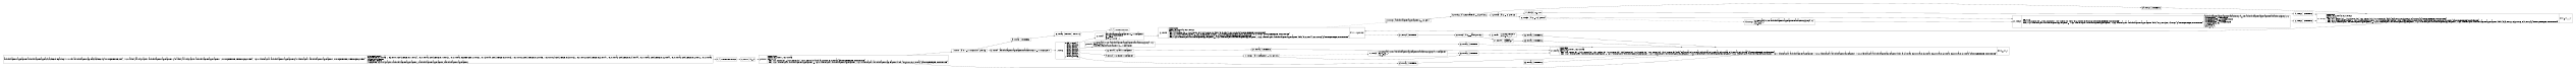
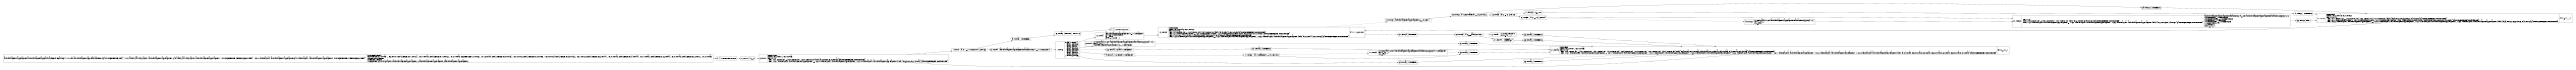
  digraph {
    rankdir=LR
    node [shape=record]
    n1 [label="{0\:\ ?|MTH_ENTER_BLOCK\l}"]
    n2 [label="{2\:\ 0x0000|r0 = 0\l}"]
    n3 [label="{3\:\ 0x0001|LOOP_START\lLOOP:0: B:3:0x0001\-\>B:27:0x00a5\lPHI: r0 r13 \l  PHI: (r0v1 'opNum' int) = (r0v0 'opNum' int), (r0v10 'opNum' int) binds: [B:2:0x0000, B:27:0x00a5] A[DONT_GENERATE, DONT_INLINE]\l  PHI: (r13v1 'oldPrimaryNav' androidx.fragment.app.Fragment) = (r13v0 'oldPrimaryNav' androidx.fragment.app.Fragment), (r13v7 'oldPrimaryNav' androidx.fragment.app.Fragment) binds: [B:2:0x0000, B:27:0x00a5] A[DONT_GENERATE, DONT_INLINE]\l}"]
    n4 [label="{4\:\ 0x0007|if (r0 \>= r11.mOps.size()) goto L36\l}"]
    n5 [label="{5\:\ 0x0009|androidx.fragment.app.FragmentTransaction$Op r1 = r11.mOps.get(r0)\l}"]
    n6 [label="{29\:\ 0x00a8|SYNTHETIC\l}"]
    n7 [label="{6\:\ 0x0016|switch(r1.mCmd) \{\l    case 1: goto L33;\l    case 2: goto L14;\l    case 3: goto L9;\l    case 4: goto L35;\l    case 5: goto L35;\l    case 6: goto L9;\l    case 7: goto L33;\l    case 8: goto L6;\l    default: goto L35;\l\}\l}"]
    n8 [label="{28\:\ 0x00a8|RETURN\l|return r13\l}"]
    n9 [label="{8\:\ 0x001b|r11.mOps.add(r0, new androidx.fragment.app.FragmentTransaction.C0352Op(9, r13))\lint r0 = r0 + 1\landroidx.fragment.app.Fragment r13 = r1.mFragment\l}"]
    n10 [label="{9\:\ 0x002b|r12.remove(r1.mFragment)\l}"]
    n11 [label="{12\:\ 0x0044|androidx.fragment.app.Fragment r2 = r1.mFragment\lint r5 = r2.mContainerId\lr6 = false\lint r7 = r12.size() \- 1\l}"]
    n12 [label="{26\:\ 0x009f|r12.add(r1.mFragment)\l}"]
    n13 [label="{34\:\ 0x00a5|SYNTHETIC\l}"]
    n14 [label="{31\:\ 0x00a5|SYNTHETIC\l}"]
    n15 [label="{10\:\ 0x0032|if (r1.mFragment != r13) goto L13\l}"]
    n16 [label="{13\:\ 0x004e|LOOP_START\lLOOP:1: B:13:0x004e\-\>B:21:0x008c\lPHI: r0 r6 r7 r13 \l  PHI: (r0v2 'opNum' int) = (r0v1 'opNum' int), (r0v4 'opNum' int) binds: [B:12:0x0044, B:21:0x008c] A[DONT_GENERATE, DONT_INLINE]\l  PHI: (r6v1 'alreadyAdded' boolean) = (r6v0 'alreadyAdded' boolean), (r6v2 'alreadyAdded' boolean) binds: [B:12:0x0044, B:21:0x008c] A[DONT_GENERATE, DONT_INLINE]\l  PHI: (r7v2 'i' int) = (r7v1 'i' int), (r7v3 'i' int) binds: [B:12:0x0044, B:21:0x008c] A[DONT_GENERATE, DONT_INLINE]\l  PHI: (r13v2 'oldPrimaryNav' androidx.fragment.app.Fragment) = (r13v1 'oldPrimaryNav' androidx.fragment.app.Fragment), (r13v3 'oldPrimaryNav' androidx.fragment.app.Fragment) binds: [B:12:0x0044, B:21:0x008c] A[DONT_GENERATE, DONT_INLINE]\l|if (r7 \< 0) goto L27\l}"]
    n17 [label="{30\:\ 0x00a5|SYNTHETIC\l}"]
    n18 [label="{27\:\ 0x00a5|LOOP_END\lLOOP:0: B:3:0x0001\-\>B:27:0x00a5\lPHI: r0 r13 \l  PHI: (r0v9 'opNum' int) = (r0v1 'opNum' int), (r0v1 'opNum' int), (r0v2 'opNum' int), (r0v3 'opNum' int), (r0v1 'opNum' int), (r0v8 'opNum' int), (r0v11 'opNum' int) binds: [B:34:0x00a5, B:30:0x00a5, B:35:0x00a5, B:36:0x00a5, B:32:0x00a5, B:33:0x00a5, B:31:0x00a5] A[DONT_GENERATE, DONT_INLINE]\l  PHI: (r13v7 'oldPrimaryNav' androidx.fragment.app.Fragment) = (r13v1 'oldPrimaryNav' androidx.fragment.app.Fragment), (r13v1 'oldPrimaryNav' androidx.fragment.app.Fragment), (r13v2 'oldPrimaryNav' androidx.fragment.app.Fragment), (r13v2 'oldPrimaryNav' androidx.fragment.app.Fragment), (r13v1 'oldPrimaryNav' androidx.fragment.app.Fragment), (r13v6 'oldPrimaryNav' androidx.fragment.app.Fragment), (r13v8 'oldPrimaryNav' androidx.fragment.app.Fragment) binds: [B:34:0x00a5, B:30:0x00a5, B:35:0x00a5, B:36:0x00a5, B:32:0x00a5, B:33:0x00a5, B:31:0x00a5] A[DONT_GENERATE, DONT_INLINE]\l|int r0 = r0 + 1\l}"]
    n19 [label="{11\:\ 0x0034|r11.mOps.add(r0, new androidx.fragment.app.FragmentTransaction.C0352Op(9, r1.mFragment))\lint r0 = r0 + 1\lr13 = null\l}"]
    n20 [label="{32\:\ 0x00a5|SYNTHETIC\l}"]
    n21 [label="{33\:\ 0x00a5|SYNTHETIC\l}"]
    n22 [label="{14\:\ 0x0050|androidx.fragment.app.Fragment r8 = r12.get(r7)\l}"]
    n23 [label="{37\:\ 0x008f|SYNTHETIC\l}"]
    n24 [label="{15\:\ 0x0058|if (r8.mContainerId != r5) goto L26\l}"]
    n25 [label="{22\:\ 0x008f|if (r6 == false) goto L31\l}"]
    n26 [label="{16\:\ 0x005a|if (r8 != r2) goto L22\l}"]
    n27 [label="{39\:\ 0x008c|SYNTHETIC\l}"]
    n28 [label="{17\:\ 0x005c|r6 = true\l}"]
    n29 [label="{18\:\ 0x005e|if (r8 != r13) goto L24\l}"]
    n30 [label="{21\:\ 0x008c|LOOP_END\lLOOP:1: B:13:0x004e\-\>B:21:0x008c\lPHI: r0 r6 r13 \l  PHI: (r0v4 'opNum' int) = (r0v2 'opNum' int), (r0v6 'opNum' int), (r0v2 'opNum' int) binds: [B:39:0x008c, B:38:0x008c, B:40:0x008c] A[DONT_GENERATE, DONT_INLINE]\l  PHI: (r6v2 'alreadyAdded' boolean) = (r6v1 'alreadyAdded' boolean), (r6v1 'alreadyAdded' boolean), (r6v3 'alreadyAdded' boolean) binds: [B:39:0x008c, B:38:0x008c, B:40:0x008c] A[DONT_GENERATE, DONT_INLINE]\l  PHI: (r13v3 'oldPrimaryNav' androidx.fragment.app.Fragment) = (r13v2 'oldPrimaryNav' androidx.fragment.app.Fragment), (r13v4 'oldPrimaryNav' androidx.fragment.app.Fragment), (r13v2 'oldPrimaryNav' androidx.fragment.app.Fragment) binds: [B:39:0x008c, B:38:0x008c, B:40:0x008c] A[DONT_GENERATE, DONT_INLINE]\l|int r7 = r7 + (\-1)\l}"]
    n31 [label="{40\:\ 0x008c|SYNTHETIC\l}"]
    n32 [label="{19\:\ 0x0060|r11.mOps.add(r0, new androidx.fragment.app.FragmentTransaction.C0352Op(9, r8))\lint r0 = r0 + 1\lr13 = null\l}"]
    n33 [label="{20\:\ 0x006d|PHI: r0 r13 \l  PHI: (r0v5 'opNum' int) = (r0v2 'opNum' int), (r0v7 'opNum' int) binds: [B:18:0x005e, B:19:0x0060] A[DONT_GENERATE, DONT_INLINE]\l  PHI: (r13v4 'oldPrimaryNav' androidx.fragment.app.Fragment) = (r13v2 'oldPrimaryNav' androidx.fragment.app.Fragment), (r13v5 'oldPrimaryNav' androidx.fragment.app.Fragment) binds: [B:18:0x005e, B:19:0x0060] A[DONT_GENERATE, DONT_INLINE]\l|androidx.fragment.app.FragmentTransaction$Op r9 = new androidx.fragment.app.FragmentTransaction.C0352Op(3, r8)\lr9.mEnterAnim = r1.mEnterAnim\lr9.mPopEnterAnim = r1.mPopEnterAnim\lr9.mExitAnim = r1.mExitAnim\lr9.mPopExitAnim = r1.mPopExitAnim\lr11.mOps.add(r0, r9)\lr12.remove(r8)\lint r0 = r0 + 1\l}"]
-   n34 [label="{38\:\ 0x008c|SYNTHETIC\l}"]
+   n34 [label="{38\:\ 0x008c|EXIT\l}"]
    n35 [label="{23\:\ 0x0091|r11.mOps.remove(r0)\lint r0 = r0 + (\-1)\l}"]
    n36 [label="{24\:\ 0x0099|r1.mCmd = 1\lr12.add(r2)\l}"]
    n37 [label="{36\:\ 0x00a5|SYNTHETIC\l}"]
    n38 [label="{35\:\ 0x00a5|SYNTHETIC\l}"]
    n39 [label="{1\:\ ?|MTH_EXIT_BLOCK\l}"]
    n40 [label="{androidx.fragment.app.Fragment androidx.fragment.app.BackStackRecord.expandOps((r11v0 'this' androidx.fragment.app.BackStackRecord A[IMMUTABLE_TYPE, THIS]), (r12v0 'added' java.util.ArrayList\<androidx.fragment.app.Fragment\> A[D('added' java.util.ArrayList\<androidx.fragment.app.Fragment\>), IMMUTABLE_TYPE, METHOD_ARGUMENT]), (r13v0 'oldPrimaryNav' androidx.fragment.app.Fragment A[D('oldPrimaryNav' androidx.fragment.app.Fragment), IMMUTABLE_TYPE, METHOD_ARGUMENT]))  | USE_LINES_HINTS\lBACK_EDGE: B:27:0x00a5 \-\> B:3:0x0001, CROSS_EDGE: B:11:0x0034 \-\> B:27:0x00a5, CROSS_EDGE: B:10:0x0032 \-\> B:27:0x00a5, BACK_EDGE: B:21:0x008c \-\> B:13:0x004e, CROSS_EDGE: B:20:0x006d \-\> B:21:0x008c, CROSS_EDGE: B:18:0x005e \-\> B:20:0x006d, CROSS_EDGE: B:15:0x0058 \-\> B:21:0x008c, CROSS_EDGE: B:23:0x0091 \-\> B:27:0x00a5, CROSS_EDGE: B:24:0x0099 \-\> B:27:0x00a5, CROSS_EDGE: B:26:0x009f \-\> B:27:0x00a5, CROSS_EDGE: B:6:0x0016 \-\> B:27:0x00a5\lINLINE_NOT_NEEDED\lTYPE_VARS: EMPTY\lSIGNATURE: (Ljava\/util\/ArrayList\<Landroidx\/fragment\/app\/Fragment;\>;Landroidx\/fragment\/app\/Fragment;)Landroidx\/fragment\/app\/Fragment;\l}"]
    n1 -> n2
    n2 -> n3 [style=dashed]
    n3 -> n4
    n4 -> n5 [style=dashed]
    n4 -> n6
    n5 -> n7
    n6 -> n8
    n7 -> n9
    n7 -> n10
    n7 -> n11
    n7 -> n12
    n7 -> n13
    n8 -> n39
    n9 -> n14
    n10 -> n15
    n11 -> n16
    n12 -> n17
    n13 -> n18
    n14 -> n18
    n15 -> n19 [style=dashed]
    n15 -> n20
    n16 -> n22 [style=dashed]
    n16 -> n23
    n17 -> n18
    n18 -> n3
    n19 -> n20
    n20 -> n18
    n21 -> n18
    n22 -> n24
    n23 -> n25
    n24 -> n26 [style=dashed]
    n24 -> n27
    n25 -> n35 [style=dashed]
    n25 -> n36
    n26 -> n28 [style=dashed]
    n26 -> n29
    n27 -> n30
    n28 -> n31
    n29 -> n32 [style=dashed]
    n29 -> n33
    n30 -> n16
    n31 -> n30
    n32 -> n33
    n33 -> n34
    n34 -> n30
    n35 -> n37
    n36 -> n38
    n37 -> n18
    n38 -> n18
    n40 -> n1
  }
